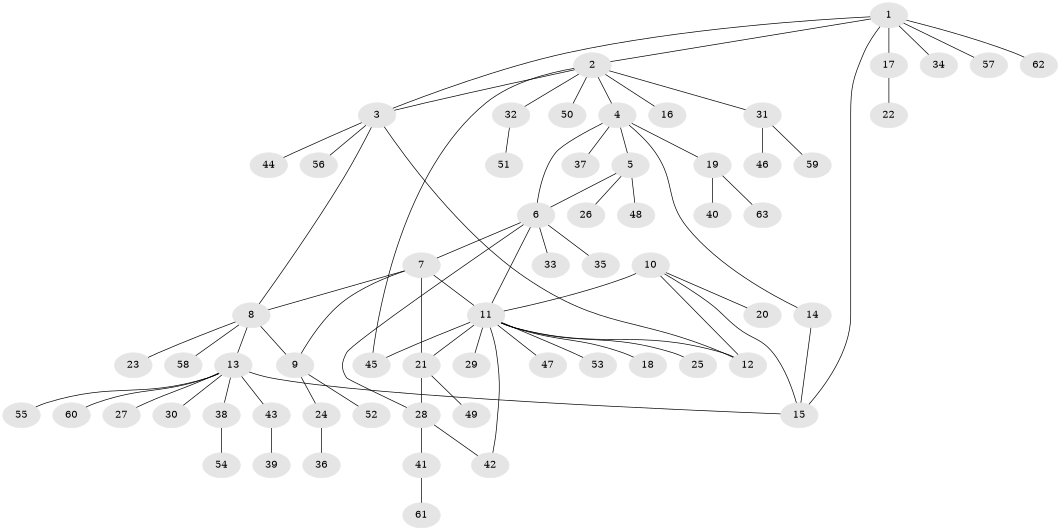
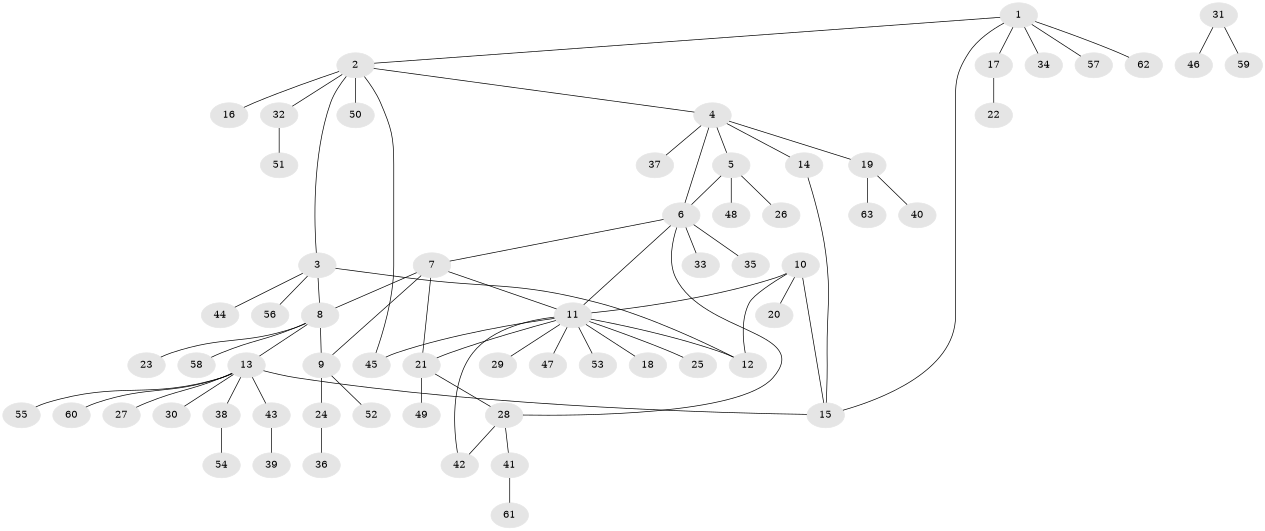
  graph {
    node [color=gray90 style=filled]
    1
    2
    3
    15
    17
    34
    57
    62
    4
    16
    31
    32
    45
    50
    8
    12
    44
    56
    22
    5
    6
    14
    19
    37
    46
    59
    51
    9
    13
    23
    58
    26
    48
    7
    11
    28
    33
    35
    40
    63
    21
    18
    25
    29
    42
    47
    53
    24
    36
    41
    52
    49
    27
    30
    38
    43
    55
    60
    10
    20
    54
    39
    61
    1 -- 2
-   1 -- 3
    1 -- 15
    1 -- 17
    1 -- 34
    1 -- 57
    1 -- 62
    2 -- 3
    2 -- 4
    2 -- 16
-   2 -- 31
    2 -- 32
    2 -- 45
    2 -- 50
    3 -- 8
    3 -- 12
    3 -- 44
    3 -- 56
    17 -- 22
    4 -- 5
    4 -- 6
    4 -- 14
    4 -- 19
    4 -- 37
    31 -- 46
    31 -- 59
    32 -- 51
    8 -- 9
    8 -- 13
    8 -- 23
    8 -- 58
    5 -- 6
    5 -- 26
    5 -- 48
    6 -- 7
    6 -- 11
    6 -- 28
    6 -- 33
    6 -- 35
    14 -- 15
    19 -- 40
    19 -- 63
    9 -- 24
    9 -- 52
    13 -- 15
    13 -- 27
    13 -- 30
    13 -- 38
    13 -- 43
    13 -- 55
    13 -- 60
    7 -- 8
    7 -- 9
    7 -- 11
    7 -- 21
    11 -- 45
    11 -- 12
    11 -- 21
    11 -- 18
    11 -- 25
    11 -- 29
    11 -- 42
    11 -- 47
    11 -- 53
    28 -- 42
    28 -- 41
    21 -- 28
    21 -- 49
    24 -- 36
    41 -- 61
    38 -- 54
    43 -- 39
    10 -- 15
    10 -- 12
    10 -- 11
    10 -- 20
  }
